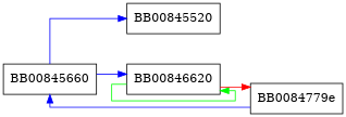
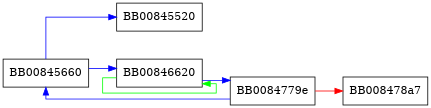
  digraph {
    rankdir=LR
    splines=ortho
    node [shape=box]
    edge [color=blue]
    BB00845660
    BB00845520
    BB00846620
    BB0084779e
+   BB008478a7
    BB00845660 -> BB00845520
    BB00845660 -> BB00846620
    BB00846620 -> BB00846620 [color=green]
-   BB00846620 -> BB0084779e [color=red]
+   BB00846620 -> BB0084779e
    BB0084779e -> BB00845660
+   BB0084779e -> BB008478a7 [color=red]
  }
